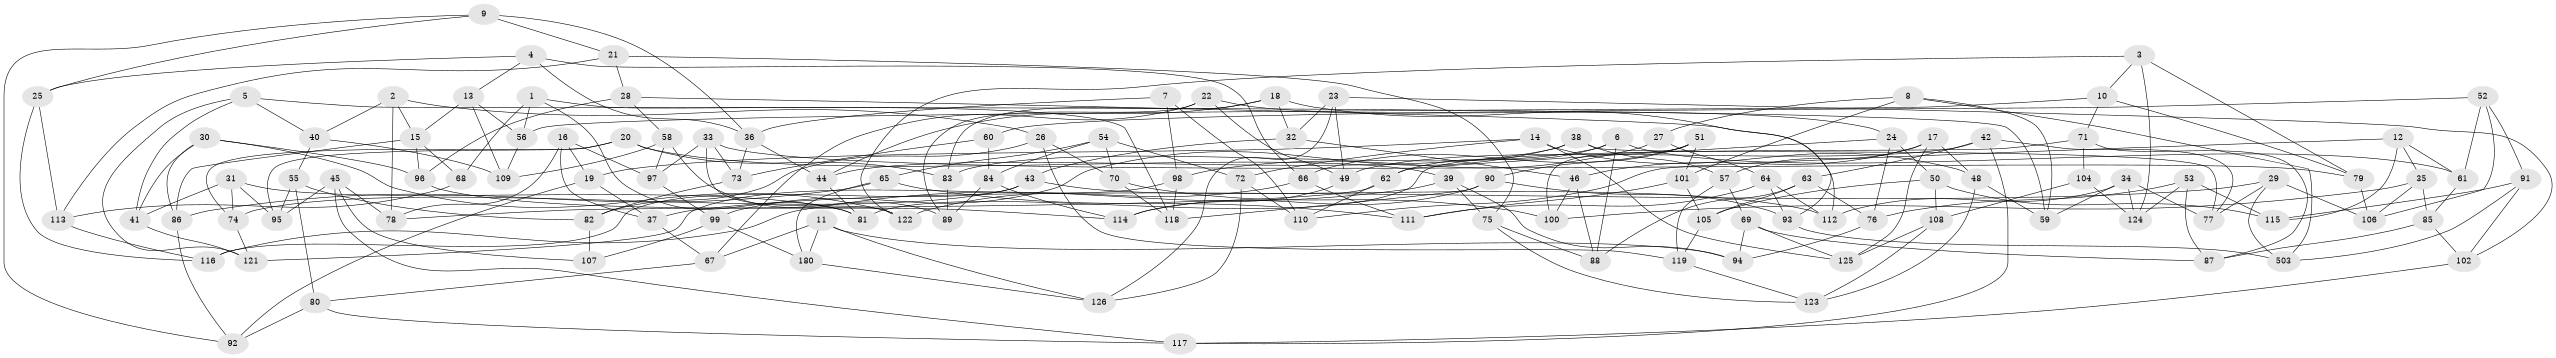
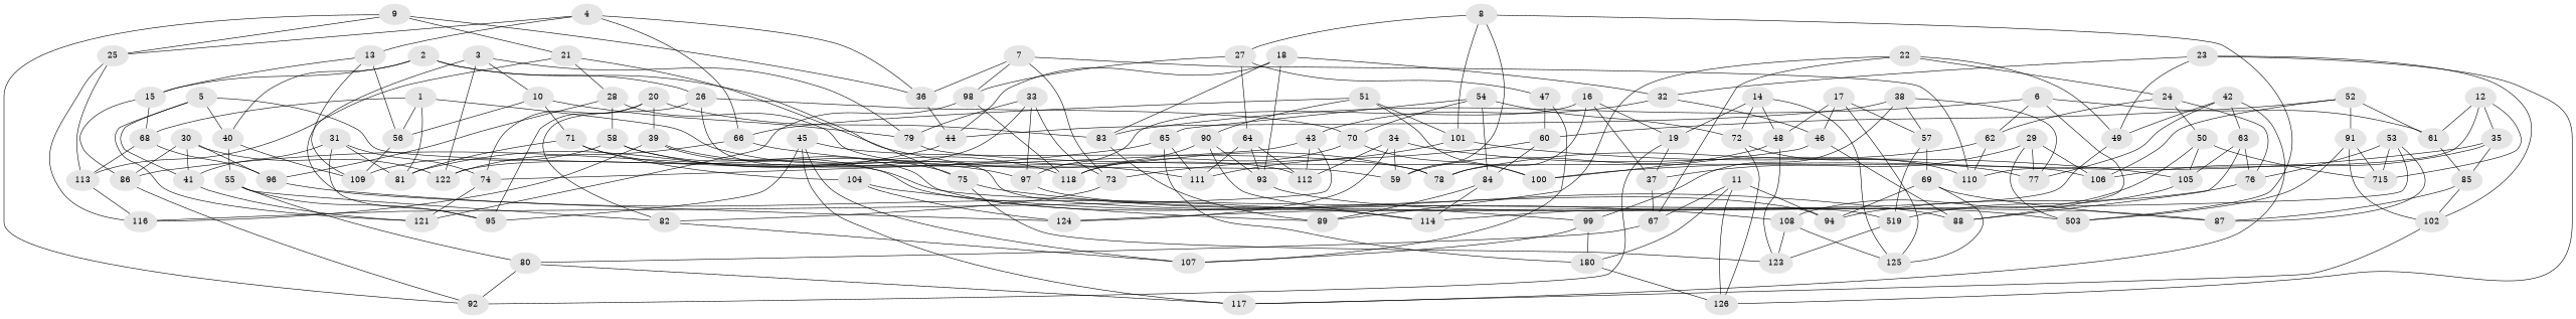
  graph {
    node [color=gray90 style=filled]
    1
    56
    68
    81
    118
    109
    113
    96
    2
    15
    26
    40
    78
    86
    70
    82
-   119
+   119 [label=519]
    55
    3
    10
    79
    122
    124
    71
    106
    4
    13
    25
    36
    66
    116
    44
    111
    5
    41
    59
    121
    6
    61
    62
    83
    88
    85
    110
    89
    7
    73
    98
    8
    27
    101
    n52 [label=503]
+   47
    64
    105
    9
    21
    92
    28
    75
    104
    87
    11
    67
    94
    n66 [label=180]
    126
    80
    12
    35
-   115
+   115 [label=715]
    100
    14
    19
    48
    72
    125
    37
    123
    16
    97
    99
    17
    46
    57
    69
    18
    32
    93
    43
    20
    39
    74
    95
    58
    112
    22
    24
    49
    50
    76
    114
    23
    102
    117
    108
    107
    60
    29
    77
    30
    31
    33
    34
    38
    42
    63
    45
    84
    51
    90
    52
    91
    53
    54
    65
    1 -- 56
    1 -- 68
    1 -- 81
    1 -- 118
    56 -- 109
    68 -- 113
-   15 -- 96
+   68 -- 96
    113 -- 116
    96 -- 114
    2 -- 15
    2 -- 26
    2 -- 40
    2 -- 78
    15 -- 68
    15 -- 86
    26 -- 70
    26 -- 82
    26 -- 119
    40 -- 109
    40 -- 55
    86 -- 92
    70 -- 118
    70 -- 100
    82 -- 107
    119 -- 123
    55 -- 82
    55 -- 80
    55 -- 95
    3 -- 10
    3 -- 79
    3 -- 122
    3 -- 124
    10 -- 56
    10 -- 79
    10 -- 71
    79 -- 106
    71 -- 81
    71 -- 104
    71 -- 87
    4 -- 13
    4 -- 25
    4 -- 36
    4 -- 66
    13 -- 56
    13 -- 109
    13 -- 15
    25 -- 113
    25 -- 116
    36 -- 44
    66 -- 122
    66 -- 111
    44 -- 81
    5 -- 40
    5 -- 41
    5 -- 59
    5 -- 121
    41 -- 121
    6 -- 61
    6 -- 62
    6 -- 83
    6 -- 88
    61 -- 85
    62 -- 78
    62 -- 110
    83 -- 89
    85 -- 87
    85 -- 102
    7 -- 36
    7 -- 110
-   36 -- 73
+   7 -- 73
    7 -- 98
    73 -- 82
    98 -- 118
    98 -- 121
    8 -- 59
    8 -- 27
    8 -- 101
    8 -- n52
    27 -- 98
+   27 -- 47
    27 -- 64
    101 -- 111
    101 -- 105
+   47 -- 107
+   47 -- 60
    64 -- 111
    64 -- 93
    64 -- 112
    105 -- 119
    9 -- 25
    9 -- 36
    9 -- 21
    9 -- 92
    21 -- 113
    21 -- 28
    21 -- 75
    28 -- 96
    28 -- 58
    28 -- 112
    75 -- 88
    75 -- 123
    104 -- 124
    104 -- 108
    11 -- 67
    11 -- 94
    11 -- n66
    11 -- 126
    67 -- 80
    n66 -- 126
    80 -- 92
    80 -- 117
    12 -- 61
    12 -- 110
    12 -- 35
    12 -- 115
    35 -- 106
    35 -- 85
    35 -- 100
    14 -- 19
    14 -- 48
    14 -- 72
    14 -- 125
    19 -- 92
    19 -- 37
    48 -- 59
    48 -- 123
    72 -- 110
    72 -- 126
    37 -- 67
    16 -- 78
    16 -- 19
    16 -- 37
    16 -- 97
    97 -- 99
    99 -- n66
    99 -- 107
    17 -- 48
    17 -- 125
    17 -- 46
    17 -- 57
    46 -- 88
    46 -- 100
    57 -- 119
    57 -- 69
    69 -- 87
    69 -- 94
    69 -- 125
    18 -- 44
    18 -- 83
    18 -- 32
    18 -- 93
    32 -- 46
    32 -- 43
    93 -- n52
    43 -- 116
    43 -- 74
    43 -- 112
    20 -- 83
    20 -- 39
    20 -- 74
    20 -- 95
    39 -- 116
    39 -- 75
    39 -- 94
    74 -- 121
    58 -- 109
    58 -- 89
    58 -- 97
    22 -- 89
    22 -- 67
    22 -- 24
    22 -- 49
    24 -- 62
    24 -- 50
    24 -- 76
    49 -- 114
    50 -- 105
    50 -- 115
    50 -- 108
    76 -- 94
    23 -- 126
    23 -- 32
    23 -- 49
    23 -- 102
    102 -- 117
    108 -- 125
    108 -- 123
    60 -- 73
    60 -- 84
    29 -- 106
    29 -- n52
    29 -- 37
    29 -- 77
    30 -- 96
    30 -- 86
    30 -- 122
    30 -- 41
    31 -- 81
    31 -- 41
    31 -- 74
    31 -- 95
    33 -- 79
    33 -- 122
    33 -- 73
    33 -- 97
    34 -- 124
    34 -- 59
    34 -- 112
    34 -- 77
    38 -- 44
    38 -- 99
    38 -- 57
    38 -- 77
    42 -- 49
    42 -- 117
    42 -- 77
    42 -- 63
    63 -- 88
    63 -- 105
    63 -- 76
    45 -- 78
    45 -- 95
    45 -- 117
    45 -- 107
    84 -- 89
    84 -- 114
    51 -- 66
    51 -- 101
    51 -- 100
    51 -- 90
    90 -- 118
    90 -- 93
    90 -- 114
    52 -- 106
    52 -- 61
    52 -- 60
    52 -- 91
    91 -- n52
    91 -- 115
    91 -- 102
    53 -- 124
    53 -- 87
    53 -- 115
    53 -- 76
    54 -- 70
    54 -- 72
    54 -- 84
    54 -- 65
    65 -- 86
    65 -- 111
    65 -- n66
  }
